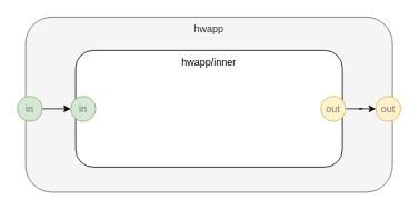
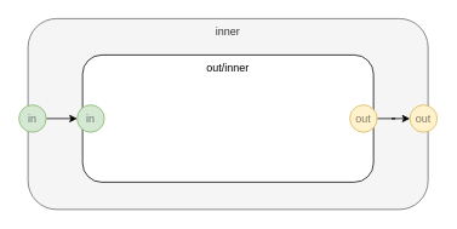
  <mxCell id="0" />
  <mxCell id="1" parent="0" />
- <mxCell id="2" value="hwapp" style="rounded=1;whiteSpace=wrap;html=1;verticalAlign=top;fillColor=#f5f5f5;strokeColor=#666666;fontColor=#333333;" parent="1" vertex="1"><mxGeometry x="30" y="20" width="440" height="210" as="geometry" /></mxCell>
- <mxCell id="3" value="hwapp/inner" style="rounded=1;whiteSpace=wrap;html=1;verticalAlign=top;" parent="1" vertex="1"><mxGeometry x="90" y="60" width="320" height="140" as="geometry" /></mxCell>
+ <mxCell id="2" value="inner" style="rounded=1;whiteSpace=wrap;html=1;verticalAlign=top;fillColor=#f5f5f5;strokeColor=#666666;fontColor=#333333;" parent="1" vertex="1"><mxGeometry x="30" y="20" width="440" height="210" as="geometry" /></mxCell>
+ <mxCell id="3" value="out/inner" style="rounded=1;whiteSpace=wrap;html=1;verticalAlign=top;" parent="1" vertex="1"><mxGeometry x="90" y="60" width="320" height="140" as="geometry" /></mxCell>
  <mxCell id="4" value="out" style="ellipse;whiteSpace=wrap;html=1;aspect=fixed;fillColor=#fff2cc;align=center;strokeColor=#d6b656;textOpacity=50;" parent="1" vertex="1"><mxGeometry x="450" y="115" width="30" height="30" as="geometry" /></mxCell>
  <mxCell id="5" style="edgeStyle=orthogonalEdgeStyle;rounded=0;orthogonalLoop=1;jettySize=auto;html=1;exitX=1;exitY=0.5;exitDx=0;exitDy=0;entryX=0;entryY=0.5;entryDx=0;entryDy=0;" parent="1" source="6" target="7" edge="1"><mxGeometry relative="1" as="geometry" /></mxCell>
  <mxCell id="6" value="in" style="ellipse;whiteSpace=wrap;html=1;aspect=fixed;fillColor=#d5e8d4;align=center;strokeColor=#82b366;textOpacity=50;" parent="1" vertex="1"><mxGeometry x="20" y="115" width="30" height="30" as="geometry" /></mxCell>
  <mxCell id="7" value="in" style="ellipse;whiteSpace=wrap;html=1;aspect=fixed;fillColor=#d5e8d4;align=center;strokeColor=#82b366;textOpacity=50;" parent="1" vertex="1"><mxGeometry x="84" y="115" width="30" height="30" as="geometry" /></mxCell>
  <mxCell id="8" style="edgeStyle=orthogonalEdgeStyle;rounded=0;orthogonalLoop=1;jettySize=auto;html=1;exitX=1;exitY=0.5;exitDx=0;exitDy=0;" parent="1" source="9" target="4" edge="1"><mxGeometry relative="1" as="geometry" /></mxCell>
  <mxCell id="9" value="out" style="ellipse;whiteSpace=wrap;html=1;aspect=fixed;fillColor=#fff2cc;align=center;strokeColor=#d6b656;textOpacity=50;" parent="1" vertex="1"><mxGeometry x="384" y="115" width="30" height="30" as="geometry" /></mxCell>
